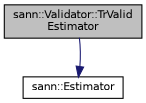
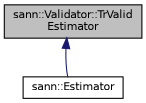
  digraph {
    node [color=black fontname=Helvetica fontsize=10 shape=record style=filled]
    n1 [fillcolor=grey75 fontcolor=black height=0.2 label="sann::Validator::TrValid\lEstimator" width=0.4]
    n2 [fillcolor=white height=0.2 label="sann::Estimator" width=0.4]
-   n2 -> n1 [color=midnightblue dir=back fontname=Helvetica fontsize=10 labelfontname=Helvetica labelfontsize=10 style=solid]
+   n1 -> n2 [color=midnightblue dir=back fontname=Helvetica fontsize=10 labelfontname=Helvetica labelfontsize=10 style=solid]
  }
